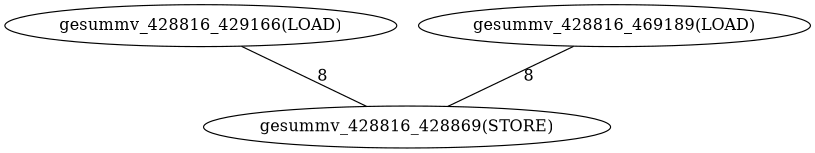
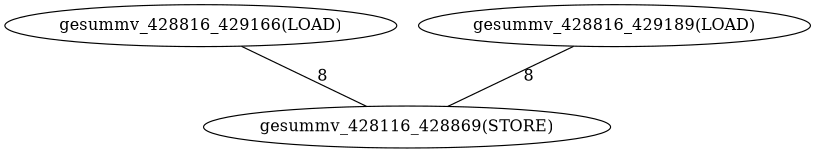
  graph {
-   n1 [label="gesummv_428816_428869(STORE)"]
+   n1 [label="gesummv_428116_428869(STORE)"]
    n2 [label="gesummv_428816_429166(LOAD)"]
-   n3 [label="gesummv_428816_469189(LOAD)"]
+   n3 [label="gesummv_428816_429189(LOAD)"]
    n2 -- n1 [label=8]
    n3 -- n1 [label=8]
  }
